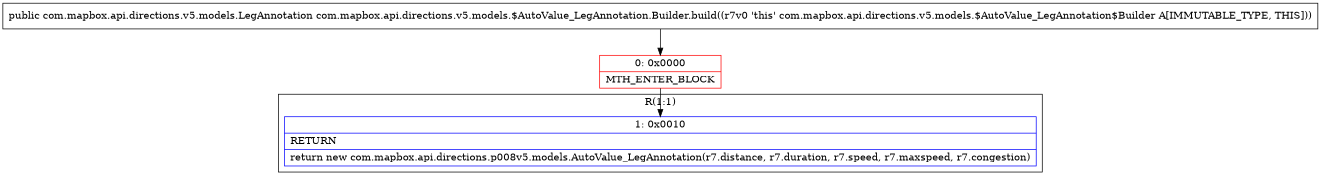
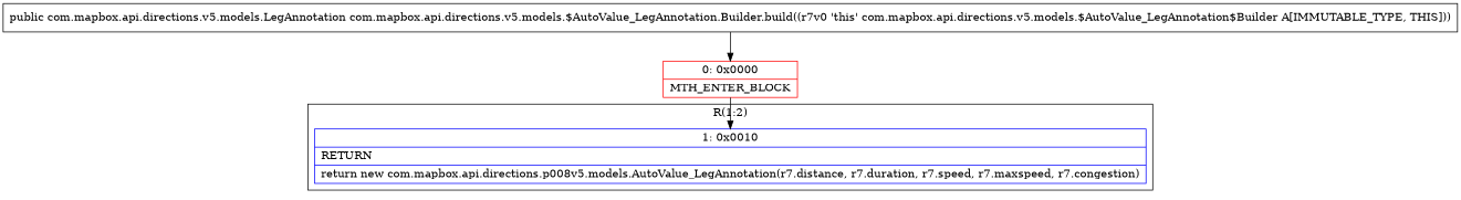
  digraph {
    node [shape=record]
    n1 [color=blue label="{1\:\ 0x0010|RETURN\l|return new com.mapbox.api.directions.p008v5.models.AutoValue_LegAnnotation(r7.distance, r7.duration, r7.speed, r7.maxspeed, r7.congestion)\l}"]
    n2 [color=red label="{0\:\ 0x0000|MTH_ENTER_BLOCK\l}"]
    n3 [label="{public com.mapbox.api.directions.v5.models.LegAnnotation com.mapbox.api.directions.v5.models.$AutoValue_LegAnnotation.Builder.build((r7v0 'this' com.mapbox.api.directions.v5.models.$AutoValue_LegAnnotation$Builder A[IMMUTABLE_TYPE, THIS])) }"]
    subgraph cluster_1 {
-     label="R(1:1)"
+     label="R(1:2)"
      n1
    }
    n2 -> n1
    n3 -> n2
  }
